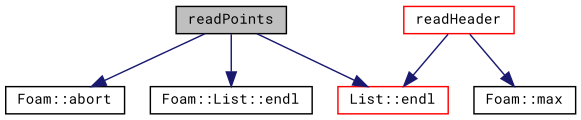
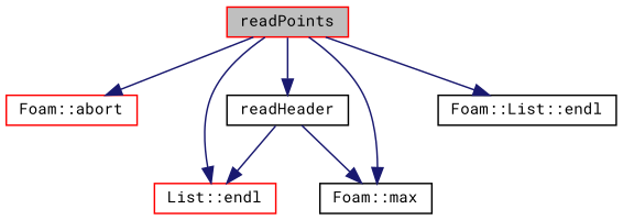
  digraph {
    fontname="Roboto Mono"
    rankdir=TB
    node [color=black fontname="Roboto Mono" fontsize=10 shape=record]
    edge [color=midnightblue fontname="Roboto Mono" fontsize=10 labelfontname=Helvetica labelfontsize=10 style=solid]
-   n1 [fillcolor=grey75 fontcolor=black height=0.2 label=readPoints style=filled width=0.4]
-   n2 [height=0.2 label="Foam::abort" width=0.4]
+   n1 [color=red fillcolor=grey75 fontcolor=black height=0.2 label=readPoints style=filled width=0.4]
+   n2 [color=red height=0.2 label="Foam::abort" width=0.4]
    n3 [color=red height=0.2 label="List::endl" width=0.4]
    n4 [height=0.2 label="Foam::max" width=0.4]
-   n5 [color=red height=0.2 label=readHeader width=0.4]
+   n5 [height=0.2 label=readHeader width=0.4]
    n6 [height=0.2 label="Foam::List::endl" width=0.4]
    n1 -> n2
    n1 -> n3
+   n1 -> n4
+   n1 -> n5
    n1 -> n6
    n5 -> n3
    n5 -> n4
  }
